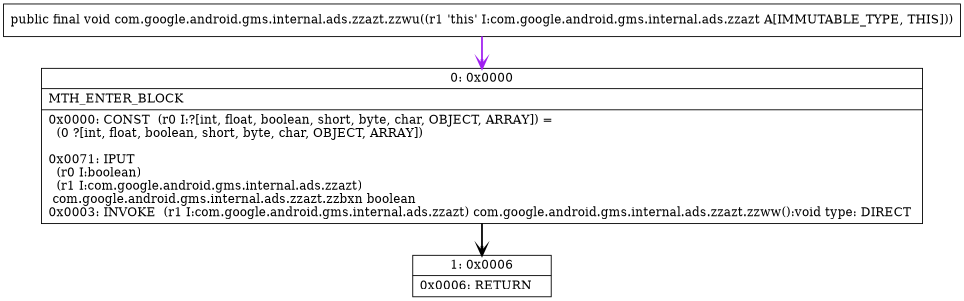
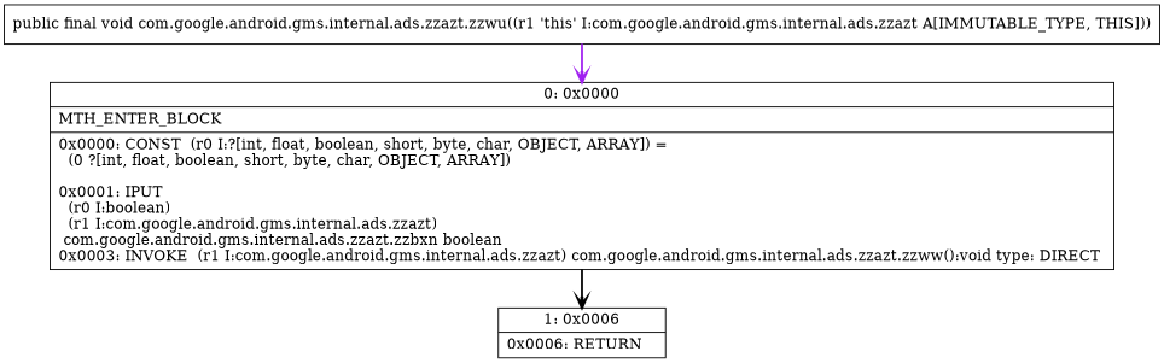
  digraph {
    node [shape=record]
    edge [style=bold arrowhead=vee]
-   n1 [label="{0\:\ 0x0000|MTH_ENTER_BLOCK\l|0x0000: CONST  (r0 I:?[int, float, boolean, short, byte, char, OBJECT, ARRAY]) = \l  (0 ?[int, float, boolean, short, byte, char, OBJECT, ARRAY])\l \l0x0071: IPUT  \l  (r0 I:boolean)\l  (r1 I:com.google.android.gms.internal.ads.zzazt)\l com.google.android.gms.internal.ads.zzazt.zzbxn boolean \l0x0003: INVOKE  (r1 I:com.google.android.gms.internal.ads.zzazt) com.google.android.gms.internal.ads.zzazt.zzww():void type: DIRECT \l}"]
+   n1 [label="{0\:\ 0x0000|MTH_ENTER_BLOCK\l|0x0000: CONST  (r0 I:?[int, float, boolean, short, byte, char, OBJECT, ARRAY]) = \l  (0 ?[int, float, boolean, short, byte, char, OBJECT, ARRAY])\l \l0x0001: IPUT  \l  (r0 I:boolean)\l  (r1 I:com.google.android.gms.internal.ads.zzazt)\l com.google.android.gms.internal.ads.zzazt.zzbxn boolean \l0x0003: INVOKE  (r1 I:com.google.android.gms.internal.ads.zzazt) com.google.android.gms.internal.ads.zzazt.zzww():void type: DIRECT \l}"]
    n2 [label="{1\:\ 0x0006|0x0006: RETURN   \l}"]
    n3 [label="{public final void com.google.android.gms.internal.ads.zzazt.zzwu((r1 'this' I:com.google.android.gms.internal.ads.zzazt A[IMMUTABLE_TYPE, THIS])) }"]
    n1 -> n2 [color=black]
    n3 -> n1 [color=purple]
  }
